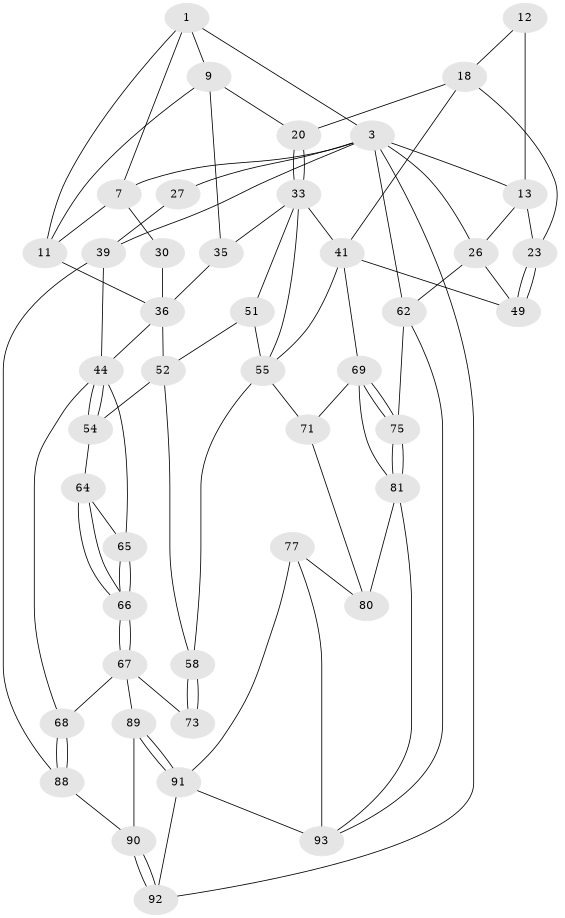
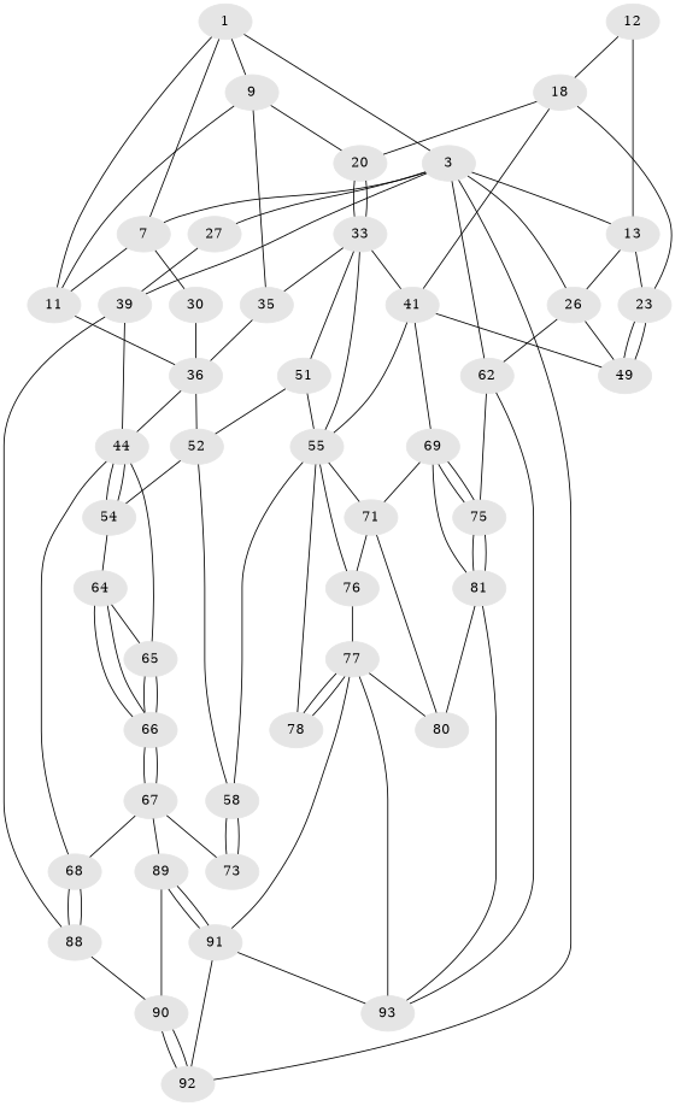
  graph {
    node [color=gray90 style=filled]
    1 [super="+2+6"]
    3 [super="+25+4"]
    7 [super="+29"]
    9 [super="+21+10"]
    11 [super="+32"]
    13 [super="+14"]
    26 [super="+48"]
    27 [super="+28+31"]
    39 [super="+47"]
    62 [super="+63"]
    92
    30
    20
    35
    36 [super="+37"]
    23
    49
    44 [super="+45"]
    88
    75
    93 [super="+94"]
    33 [super="+34+43"]
    52 [super="+53"]
    12 [super="+17"]
    18 [super="+19+24"]
    41 [super="+50+42"]
    55 [super="+61+56"]
    69 [super="+70"]
    51
    58
    71 [super="+80"]
+   76
+   78
    54
    65
    68
    90
    81 [super="+82"]
    64
    66
    73
    n42 [label=80]
    77 [super="+84"]
    67 [super="+74"]
    89
    91 [super="+96"]
    1 -- 3
    1 -- 7
    1 -- 9
    1 -- 11
    3 -- 7
    3 -- 13
    3 -- 26
    3 -- 27 [weight=2]
    3 -- 39
    3 -- 62 [weight=2]
    3 -- 92
    7 -- 11
    7 -- 30
    9 -- 11
    9 -- 20
    9 -- 35
    11 -- 36
    13 -- 26
    13 -- 23
    26 -- 62
    26 -- 49
    27 -- 39 [weight=2]
    39 -- 44
    39 -- 88
    62 -- 75
    62 -- 93
    30 -- 36
    20 -- 33
    20 -- 33
    35 -- 36
    36 -- 44
    36 -- 52
    23 -- 49
    23 -- 49
    44 -- 54
    44 -- 54
    44 -- 65
    44 -- 68
    88 -- 90
    75 -- 81
    75 -- 81
    33 -- 35
    33 -- 41
    33 -- 55
    33 -- 51
    52 -- 58
    52 -- 54
    12 -- 13 [weight=2]
    12 -- 18
    18 -- 20
    18 -- 23
    18 -- 41
    41 -- 49
    41 -- 55
    41 -- 69
    55 -- 58
    55 -- 71
+   55 -- 76
+   55 -- 78
    69 -- 75
    69 -- 75
    69 -- 71
    69 -- 81
    51 -- 52
    51 -- 55
    58 -- 73
    58 -- 73
+   71 -- 76
    71 -- n42
+   76 -- 77
    54 -- 64
    65 -- 66
    65 -- 66
    68 -- 88
    68 -- 88
    90 -- 92
    90 -- 92
    81 -- 93
    81 -- n42
    64 -- 65
    64 -- 66
    64 -- 66
    66 -- 67
    66 -- 67
    77 -- 93 [weight=2]
+   77 -- 78
+   77 -- 78
    77 -- n42
    77 -- 91
    67 -- 68
    67 -- 73
    67 -- 89
    89 -- 90
    89 -- 91
    89 -- 91
    91 -- 92
    91 -- 93
  }
